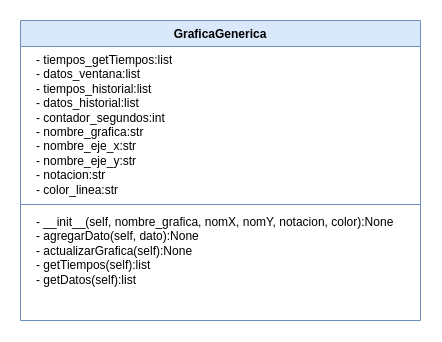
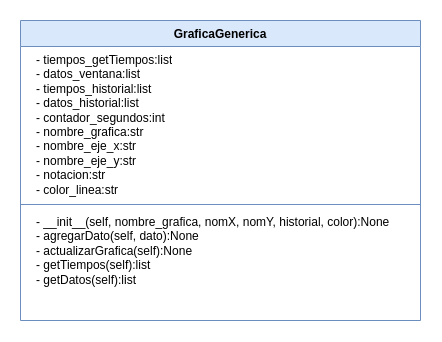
  <mxCell id="0" />
  <mxCell id="1" parent="0" />
  <mxCell id="2" value="GraficaGenerica" style="swimlane;fontStyle=1;align=center;verticalAlign=top;childLayout=stackLayout;horizontal=1;startSize=26;horizontalStack=0;resizeParent=1;resizeParentMax=0;resizeLast=0;collapsible=1;marginBottom=0;whiteSpace=wrap;html=1;fillColor=#dae8fc;strokeColor=#6c8ebf;" parent="1" vertex="1"><mxGeometry x="20" y="20" width="400" height="300" as="geometry" /></mxCell>
  <mxCell id="3" value="&lt;div&gt;&lt;div&gt;&amp;nbsp; &amp;nbsp;- tiempos_getTiempos:list&lt;/div&gt;&lt;div&gt;&amp;nbsp; &amp;nbsp;- datos_ventana:list&lt;/div&gt;&lt;div&gt;&amp;nbsp; &amp;nbsp;- tiempos_historial:list&lt;/div&gt;&lt;div&gt;&amp;nbsp; &amp;nbsp;- datos_historial:list&lt;/div&gt;&lt;div&gt;&amp;nbsp; &amp;nbsp;- contador_segundos:int&lt;/div&gt;&lt;div&gt;&amp;nbsp; &amp;nbsp;- nombre_grafica:str&lt;/div&gt;&lt;div&gt;&amp;nbsp; &amp;nbsp;- nombre_eje_x:str&lt;/div&gt;&lt;div&gt;&amp;nbsp; &amp;nbsp;- nombre_eje_y:str&lt;/div&gt;&lt;div&gt;&amp;nbsp; &amp;nbsp;- notacion:str&lt;/div&gt;&lt;div&gt;&amp;nbsp; &amp;nbsp;- color_linea:str&lt;/div&gt;&lt;/div&gt;" style="text;strokeColor=none;fillColor=none;align=left;verticalAlign=top;spacingLeft=4;spacingRight=4;overflow=hidden;rotatable=0;points=[[0,0.5],[1,0.5]];portConstraint=eastwest;whiteSpace=wrap;html=1;" parent="2" vertex="1"><mxGeometry y="26" width="400" height="154" as="geometry" /></mxCell>
  <mxCell id="4" value="" style="line;strokeWidth=1;fillColor=none;align=left;verticalAlign=middle;spacingTop=-1;spacingLeft=3;spacingRight=3;rotatable=0;labelPosition=right;points=[];portConstraint=eastwest;strokeColor=inherit;" parent="2" vertex="1"><mxGeometry y="180" width="400" height="8" as="geometry" /></mxCell>
- <mxCell id="5" value="&lt;div&gt;&lt;font color=&quot;#000000&quot;&gt;&amp;nbsp; &amp;nbsp;- __init__(self, nombre_grafica, nomX, nomY, notacion, color):None&lt;/font&gt;&lt;/div&gt;&lt;div&gt;&lt;font color=&quot;#000000&quot;&gt;&amp;nbsp; &amp;nbsp;- agregarDato(self, dato):None&lt;/font&gt;&lt;/div&gt;&lt;div&gt;&lt;font color=&quot;#000000&quot;&gt;&amp;nbsp; &amp;nbsp;- actualizarGrafica(self):None&lt;/font&gt;&lt;/div&gt;&lt;div&gt;&lt;font color=&quot;#000000&quot;&gt;&amp;nbsp; &amp;nbsp;- getTiempos(self):list&lt;/font&gt;&lt;/div&gt;&lt;div&gt;&lt;font color=&quot;#000000&quot;&gt;&amp;nbsp; &amp;nbsp;- getDatos(self):list&lt;/font&gt;&lt;/div&gt;" style="text;strokeColor=none;fillColor=none;align=left;verticalAlign=top;spacingLeft=4;spacingRight=4;overflow=hidden;rotatable=0;points=[[0,0.5],[1,0.5]];portConstraint=eastwest;whiteSpace=wrap;html=1;" parent="2" vertex="1"><mxGeometry y="188" width="400" height="112" as="geometry" /></mxCell>
+ <mxCell id="5" value="&lt;div&gt;&lt;font color=&quot;#000000&quot;&gt;&amp;nbsp; &amp;nbsp;- __init__(self, nombre_grafica, nomX, nomY, historial, color):None&lt;/font&gt;&lt;/div&gt;&lt;div&gt;&lt;font color=&quot;#000000&quot;&gt;&amp;nbsp; &amp;nbsp;- agregarDato(self, dato):None&lt;/font&gt;&lt;/div&gt;&lt;div&gt;&lt;font color=&quot;#000000&quot;&gt;&amp;nbsp; &amp;nbsp;- actualizarGrafica(self):None&lt;/font&gt;&lt;/div&gt;&lt;div&gt;&lt;font color=&quot;#000000&quot;&gt;&amp;nbsp; &amp;nbsp;- getTiempos(self):list&lt;/font&gt;&lt;/div&gt;&lt;div&gt;&lt;font color=&quot;#000000&quot;&gt;&amp;nbsp; &amp;nbsp;- getDatos(self):list&lt;/font&gt;&lt;/div&gt;" style="text;strokeColor=none;fillColor=none;align=left;verticalAlign=top;spacingLeft=4;spacingRight=4;overflow=hidden;rotatable=0;points=[[0,0.5],[1,0.5]];portConstraint=eastwest;whiteSpace=wrap;html=1;" parent="2" vertex="1"><mxGeometry y="188" width="400" height="112" as="geometry" /></mxCell>
